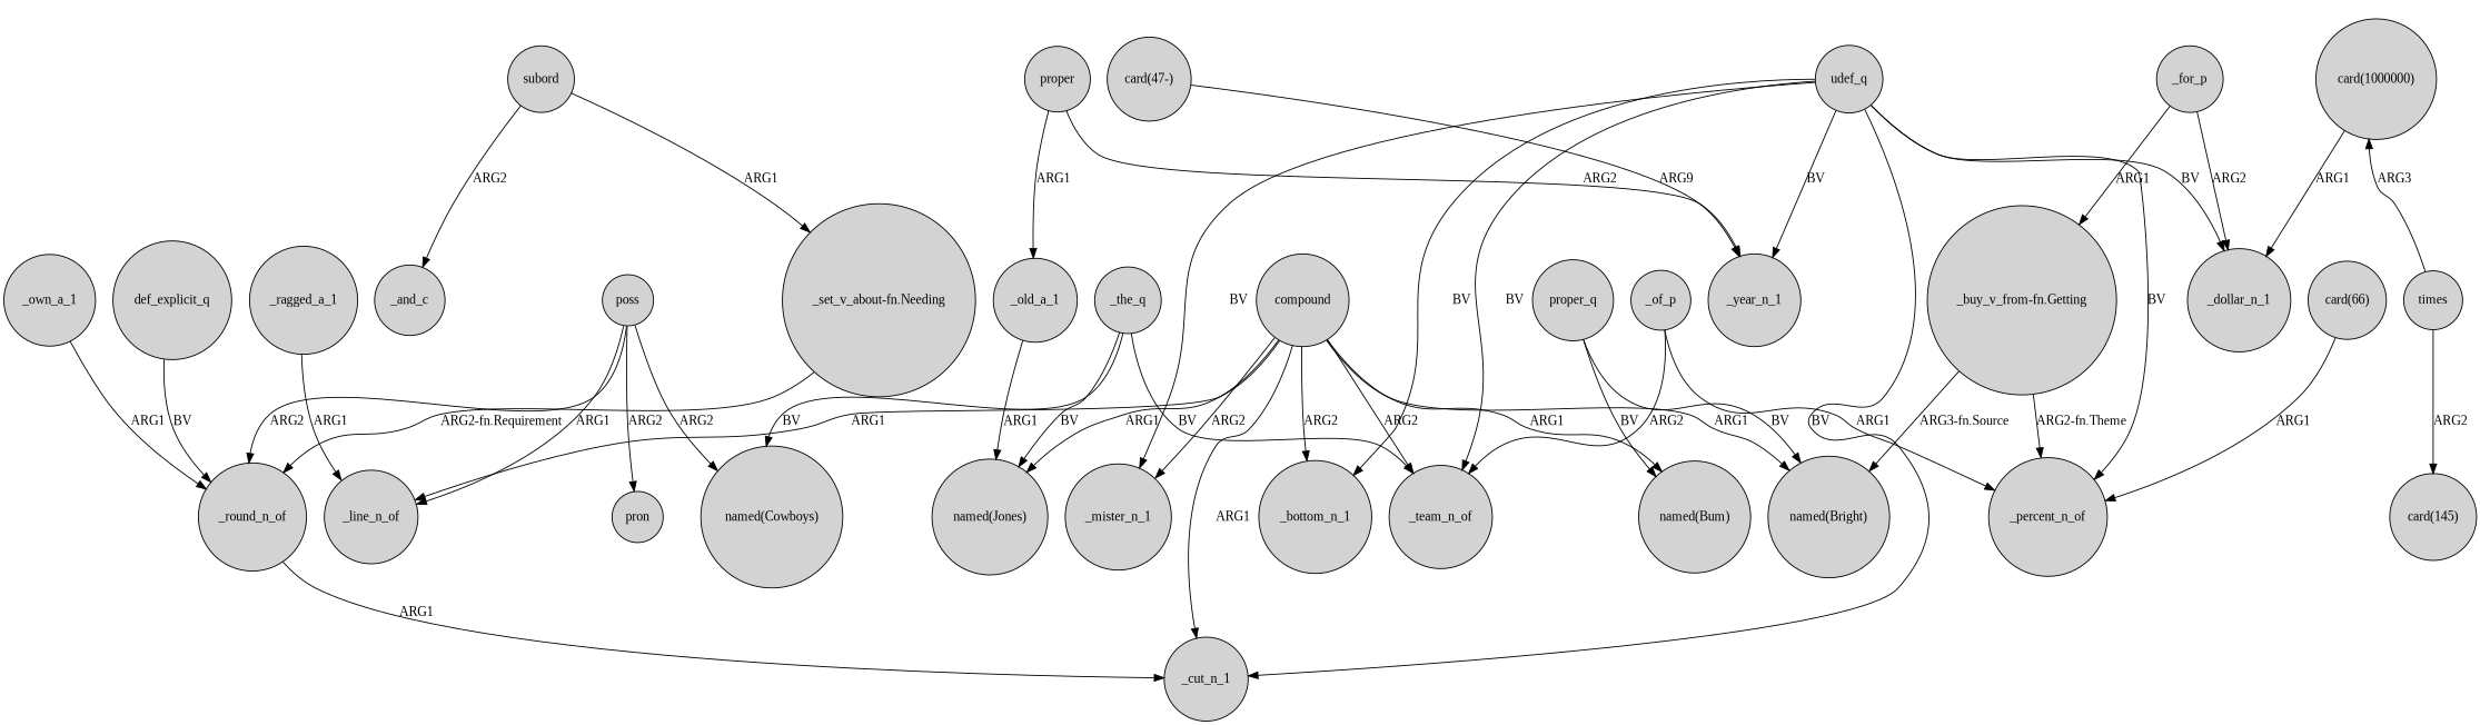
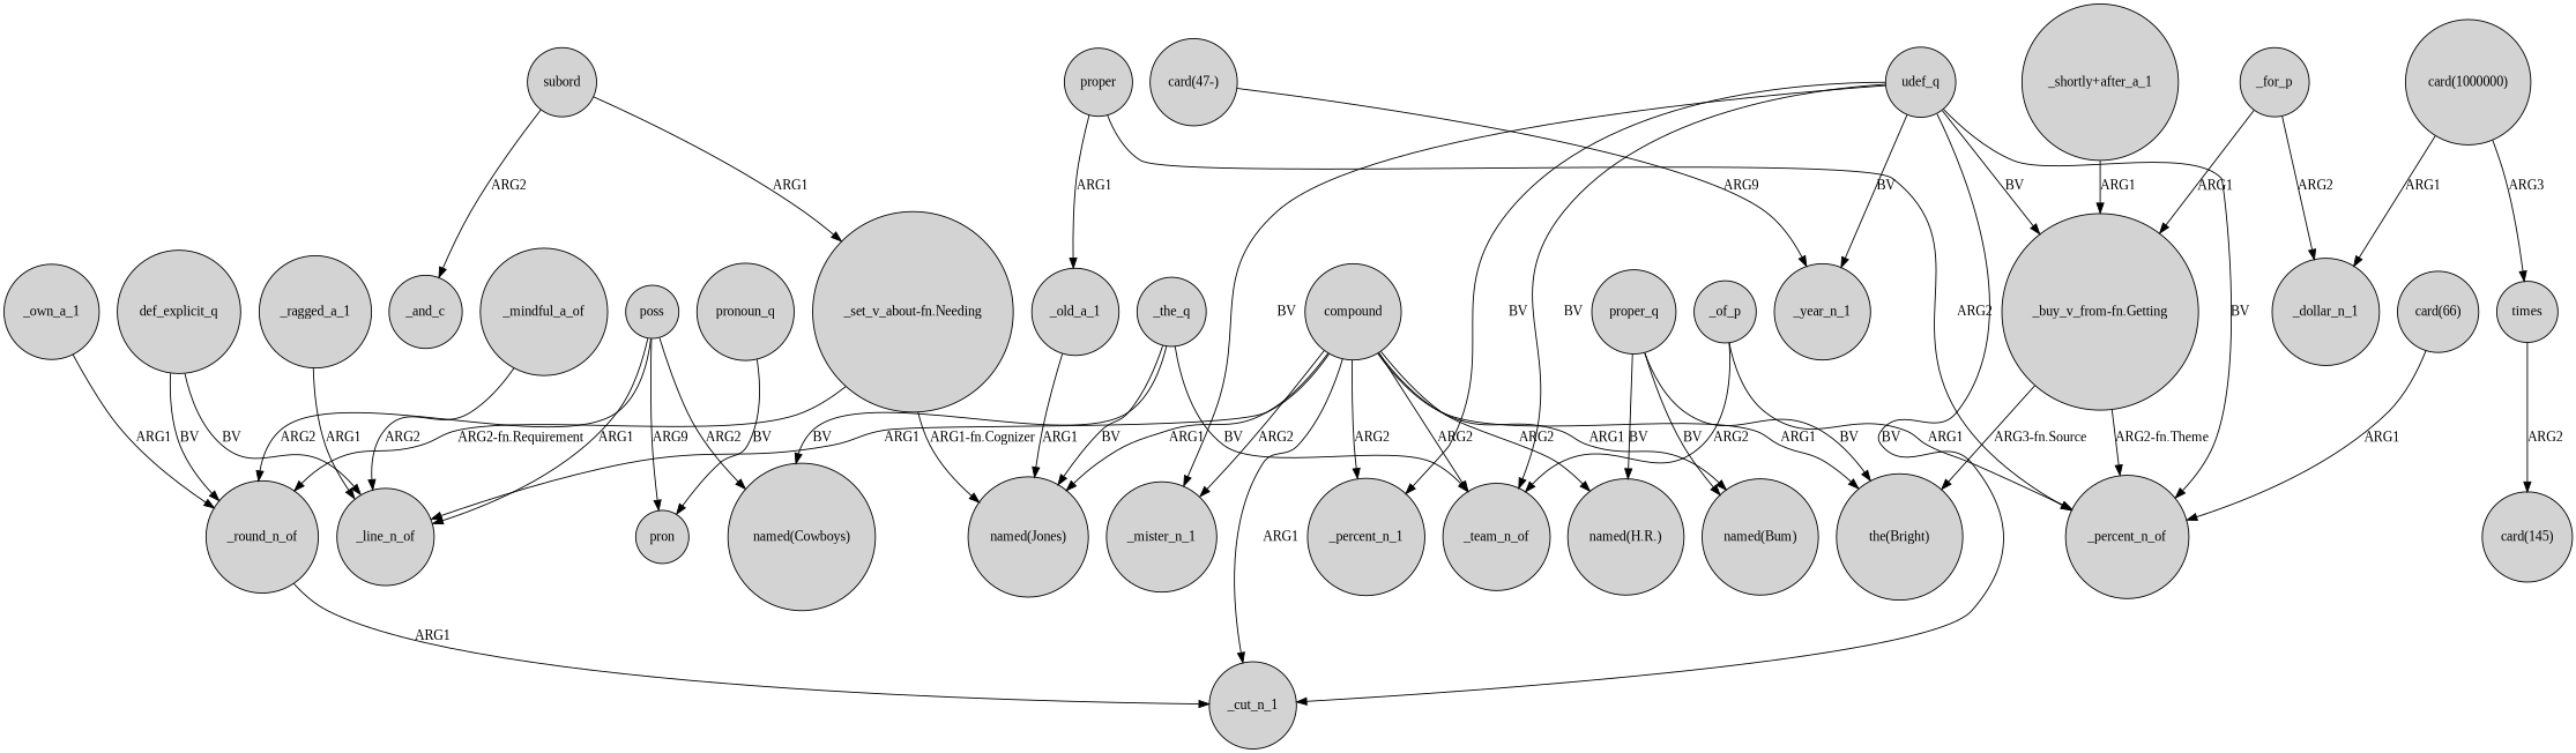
  digraph {
    fontname="Liberation Serif"
    node [fontname="Liberation Serif" shape=circle style=filled]
    edge [fontname="Liberation Serif"]
    poss
    _round_n_of
    _line_n_of
    "named(Cowboys)"
    pron
    _cut_n_1
    def_explicit_q
    compound
    _mister_n_1
    "named(Jones)"
    "named(Bum)"
-   _bottom_n_1
+   _bottom_n_1 [label=_percent_n_1]
    _team_n_of
-   "named(Bright)"
+   "named(Bright)" [label="the(Bright)"]
+   "named(H.R.)"
    _ragged_a_1
    _the_q
    times
    "card(1000000)"
    "card(145)"
    _dollar_n_1
    _own_a_1
    _for_p
    "_buy_v_from-fn.Getting"
    _percent_n_of
    subord
    _and_c
    "_set_v_about-fn.Needing"
    proper_q
    n30 [label=proper]
    _old_a_1
    _year_n_1
    udef_q
    _of_p
+   pronoun_q
    "card(47-)"
+   _mindful_a_of
    "card(66)"
+   "_shortly+after_a_1"
    poss -> _round_n_of [label=ARG2]
    poss -> _line_n_of [label=ARG1]
    poss -> "named(Cowboys)" [label=ARG2]
-   poss -> pron [label=ARG2]
+   poss -> pron [label=ARG9]
    _round_n_of -> _cut_n_1 [label=ARG1]
    def_explicit_q -> _round_n_of [label=BV]
+   def_explicit_q -> _line_n_of [label=BV]
    compound -> _line_n_of [label=ARG1]
    compound -> _cut_n_1 [label=ARG1]
    compound -> _mister_n_1 [label=ARG2]
    compound -> "named(Jones)" [label=ARG1]
    compound -> "named(Bum)" [label=ARG1]
    compound -> _bottom_n_1 [label=ARG2]
    compound -> _team_n_of [label=ARG2]
    compound -> "named(Bright)" [label=ARG1]
+   compound -> "named(H.R.)" [label=ARG2]
    _ragged_a_1 -> _line_n_of [label=ARG1]
    _the_q -> "named(Cowboys)" [label=BV]
    _the_q -> "named(Jones)" [label=BV]
    _the_q -> _team_n_of [label=BV]
-   times -> "card(1000000)" [label=ARG3]
+   "card(1000000)" -> times [label=ARG3]
    times -> "card(145)" [label=ARG2]
    "card(1000000)" -> _dollar_n_1 [label=ARG1]
    _own_a_1 -> _round_n_of [label=ARG1]
    _for_p -> _dollar_n_1 [label=ARG2]
    _for_p -> "_buy_v_from-fn.Getting" [label=ARG1]
    "_buy_v_from-fn.Getting" -> "named(Bright)" [label="ARG3-fn.Source"]
    "_buy_v_from-fn.Getting" -> _percent_n_of [label="ARG2-fn.Theme"]
    subord -> _and_c [label=ARG2]
    subord -> "_set_v_about-fn.Needing" [label=ARG1]
    "_set_v_about-fn.Needing" -> _round_n_of [label="ARG2-fn.Requirement"]
+   "_set_v_about-fn.Needing" -> "named(Jones)" [label="ARG1-fn.Cognizer"]
    proper_q -> "named(Bum)" [label=BV]
    proper_q -> "named(Bright)" [label=BV]
+   proper_q -> "named(H.R.)" [label=BV]
    n30 -> _old_a_1 [label=ARG1]
-   n30 -> _year_n_1 [label=ARG2]
+   n30 -> _percent_n_of [label=ARG2]
    _old_a_1 -> "named(Jones)" [label=ARG1]
    udef_q -> _cut_n_1 [label=BV]
    udef_q -> _mister_n_1 [label=BV]
    udef_q -> _bottom_n_1 [label=BV]
    udef_q -> _team_n_of [label=BV]
-   udef_q -> _dollar_n_1 [label=BV]
+   udef_q -> "_buy_v_from-fn.Getting" [label=BV]
    udef_q -> _percent_n_of [label=BV]
    udef_q -> _year_n_1 [label=BV]
    _of_p -> _team_n_of [label=ARG2]
    _of_p -> _percent_n_of [label=ARG1]
+   pronoun_q -> pron [label=BV]
    "card(47-)" -> _year_n_1 [label=ARG9]
+   _mindful_a_of -> _line_n_of [label=ARG2]
    "card(66)" -> _percent_n_of [label=ARG1]
+   "_shortly+after_a_1" -> "_buy_v_from-fn.Getting" [label=ARG1]
  }
